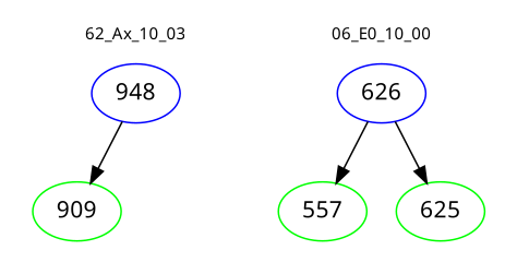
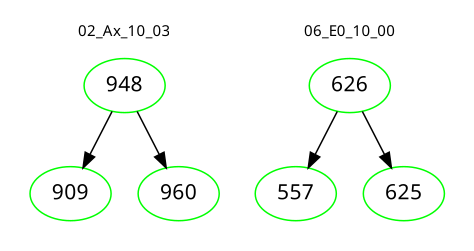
  digraph {
    fontname="Noto Sans"
    node [color=green fontname="Noto Sans"]
    edge [color=black fontname="Noto Sans"]
-   n1 [color=blue label=948]
+   n1 [label=948]
    n2 [label=909]
-   n4 [color=blue label=626]
+   n3 [label=960]
+   n4 [label=626]
    n5 [label=557]
    n6 [label=625]
    subgraph cluster_1 {
      color=white
      fontsize=10
-     label="62_Ax_10_03"
+     label="02_Ax_10_03"
      n1
      n2
+     n3
    }
    subgraph cluster_2 {
      color=white
      fontsize=10
      label="06_E0_10_00"
      n4
      n5
      n6
    }
    n1 -> n2
+   n1 -> n3
    n4 -> n5
    n4 -> n6
  }
